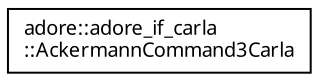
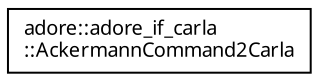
  digraph {
    rankdir=LR
    fontname="Noto Sans"
-   n1 [color=black fillcolor=white fontname="Noto Sans" fontsize=10 height=0.2 label="adore::adore_if_carla\l::AckermannCommand3Carla" shape=record style=filled width=0.4]
+   n1 [color=black fillcolor=white fontname="Noto Sans" fontsize=10 height=0.2 label="adore::adore_if_carla\l::AckermannCommand2Carla" shape=record style=filled width=0.4]
  }
